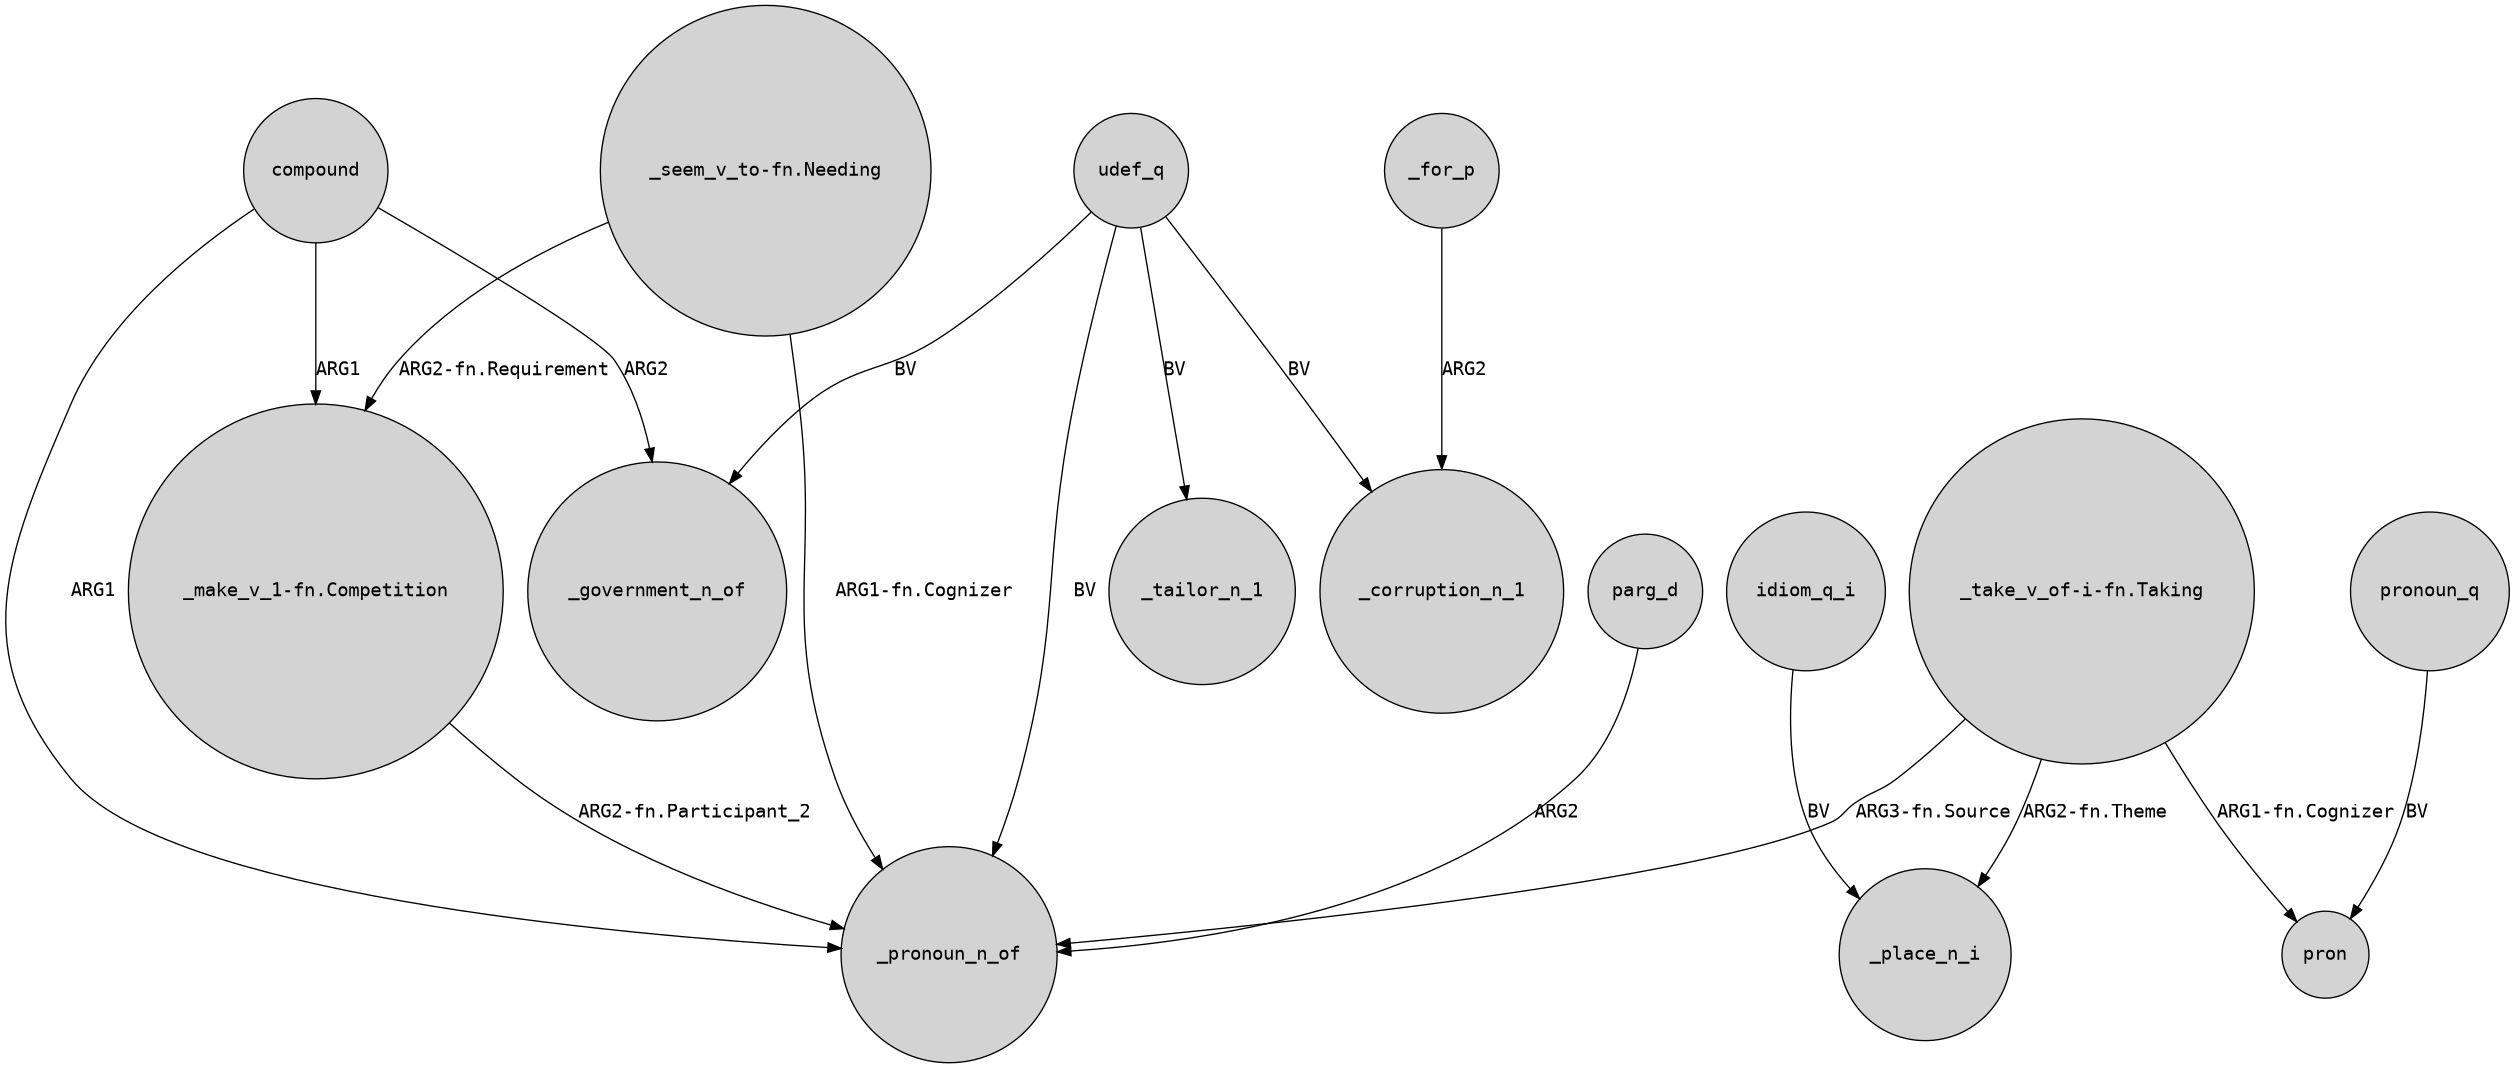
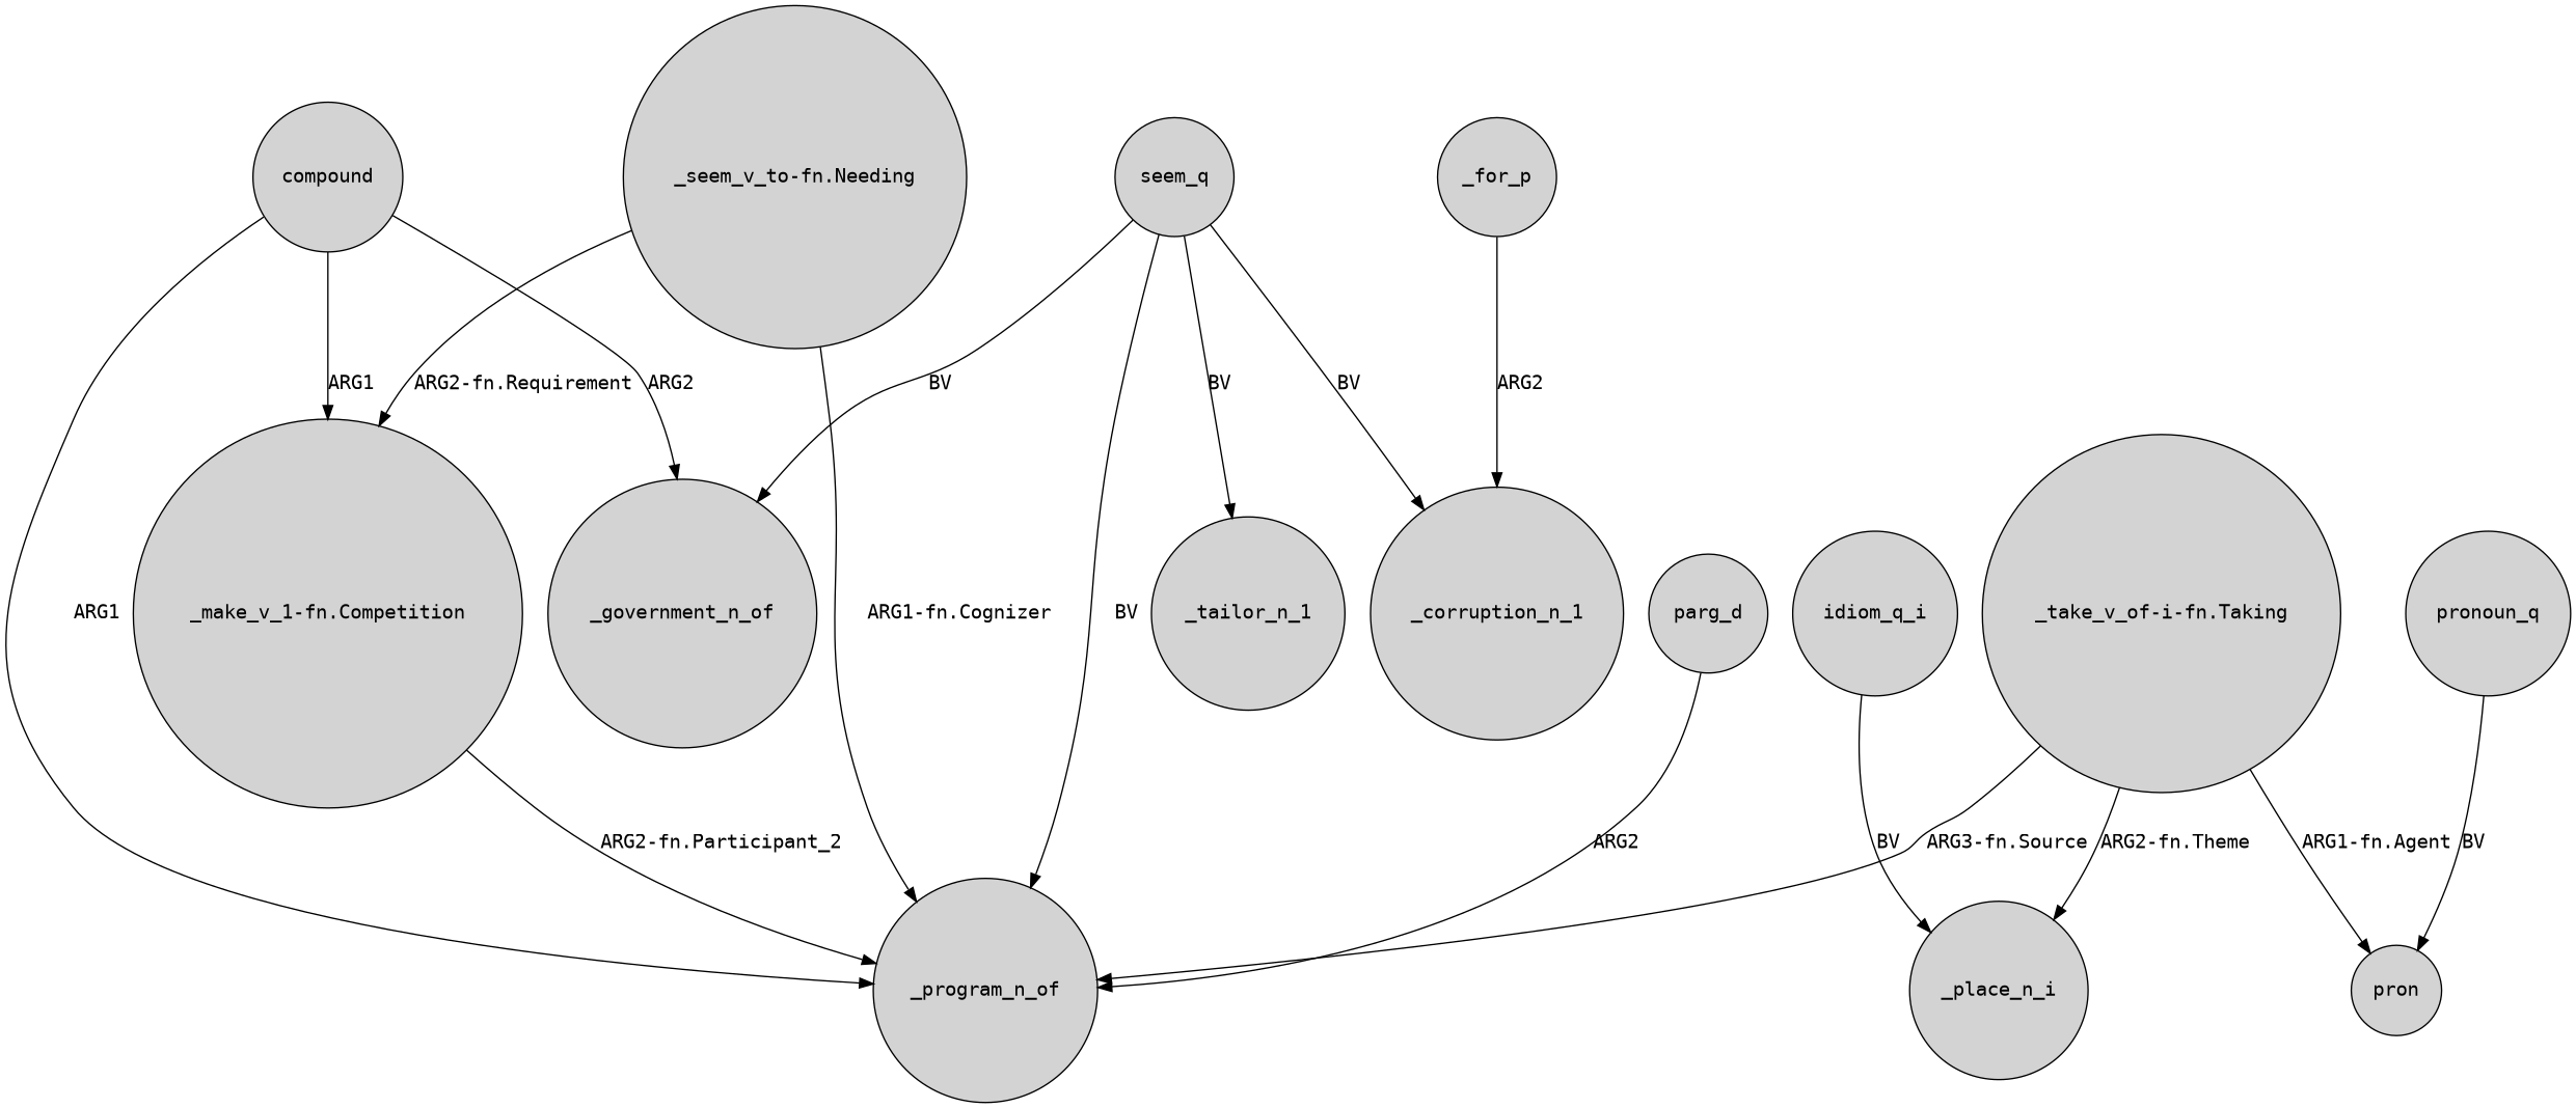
  digraph {
    fontname="DejaVu Sans Mono"
    node [fontname="DejaVu Sans Mono" shape=circle style=filled]
    edge [fontname="DejaVu Sans Mono"]
    "_make_v_1-fn.Competition"
-   _program_n_of [label=_pronoun_n_of]
+   _program_n_of
    compound
    _government_n_of
-   udef_q
+   udef_q [label=seem_q]
    _tailor_n_1
    _corruption_n_1
    parg_d
    "_take_v_of-i-fn.Taking"
    pron
    _place_n_i
    pronoun_q
    _for_p
    idiom_q_i
    "_seem_v_to-fn.Needing"
    "_make_v_1-fn.Competition" -> _program_n_of [label="ARG2-fn.Participant_2"]
    compound -> "_make_v_1-fn.Competition" [label=ARG1]
    compound -> _program_n_of [label=ARG1]
    compound -> _government_n_of [label=ARG2]
    udef_q -> _program_n_of [label=BV]
    udef_q -> _government_n_of [label=BV]
    udef_q -> _tailor_n_1 [label=BV]
    udef_q -> _corruption_n_1 [label=BV]
    parg_d -> _program_n_of [label=ARG2]
    "_take_v_of-i-fn.Taking" -> _program_n_of [label="ARG3-fn.Source"]
-   "_take_v_of-i-fn.Taking" -> pron [label="ARG1-fn.Cognizer"]
+   "_take_v_of-i-fn.Taking" -> pron [label="ARG1-fn.Agent"]
    "_take_v_of-i-fn.Taking" -> _place_n_i [label="ARG2-fn.Theme"]
    pronoun_q -> pron [label=BV]
    _for_p -> _corruption_n_1 [label=ARG2]
    idiom_q_i -> _place_n_i [label=BV]
    "_seem_v_to-fn.Needing" -> "_make_v_1-fn.Competition" [label="ARG2-fn.Requirement"]
    "_seem_v_to-fn.Needing" -> _program_n_of [label="ARG1-fn.Cognizer"]
  }
